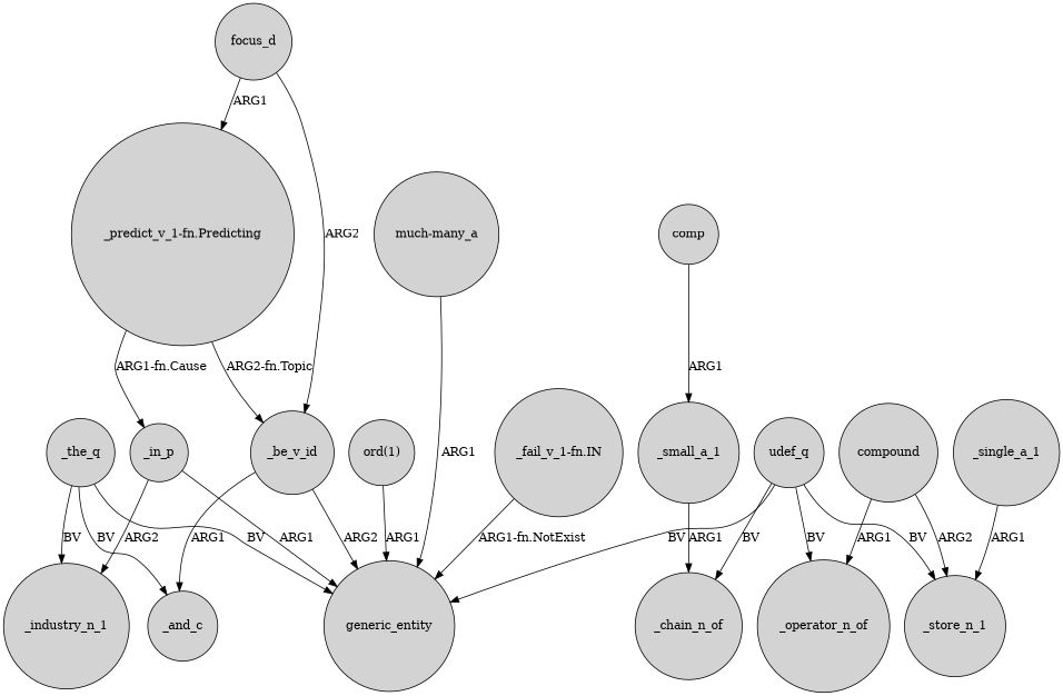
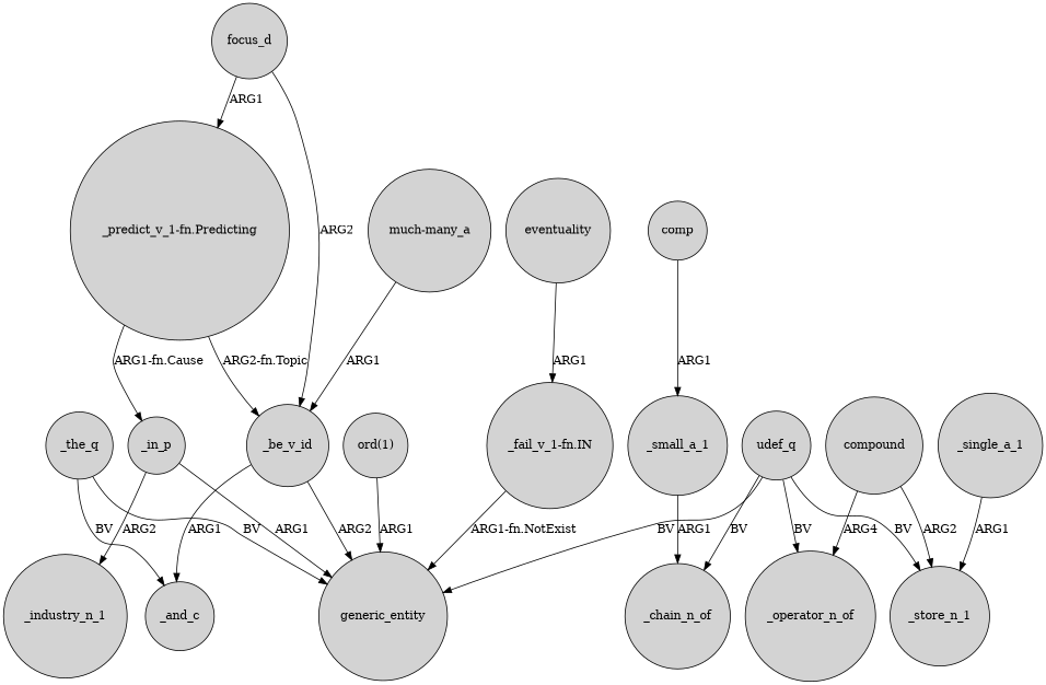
  digraph {
    node [shape=circle style=filled]
    focus_d
    _be_v_id
    "_predict_v_1-fn.Predicting"
    generic_entity
    _and_c
    _in_p
    "ord(1)"
    _the_q
    _industry_n_1
    udef_q
    _chain_n_of
    _store_n_1
    _operator_n_of
    "_fail_v_1-fn.IN"
    "much-many_a"
+   eventuality
    _small_a_1
    _single_a_1
    comp
    compound
    focus_d -> _be_v_id [label=ARG2]
    focus_d -> "_predict_v_1-fn.Predicting" [label=ARG1]
    _be_v_id -> generic_entity [label=ARG2]
    _be_v_id -> _and_c [label=ARG1]
    "_predict_v_1-fn.Predicting" -> _be_v_id [label="ARG2-fn.Topic"]
    "_predict_v_1-fn.Predicting" -> _in_p [label="ARG1-fn.Cause"]
    _in_p -> generic_entity [label=ARG1]
    _in_p -> _industry_n_1 [label=ARG2]
    "ord(1)" -> generic_entity [label=ARG1]
    _the_q -> generic_entity [label=BV]
    _the_q -> _and_c [label=BV]
-   _the_q -> _industry_n_1 [label=BV]
    udef_q -> generic_entity [label=BV]
    udef_q -> _chain_n_of [label=BV]
    udef_q -> _store_n_1 [label=BV]
    udef_q -> _operator_n_of [label=BV]
    "_fail_v_1-fn.IN" -> generic_entity [label="ARG1-fn.NotExist"]
-   "much-many_a" -> generic_entity [label=ARG1]
+   "much-many_a" -> _be_v_id [label=ARG1]
+   eventuality -> "_fail_v_1-fn.IN" [label=ARG1]
    _small_a_1 -> _chain_n_of [label=ARG1]
    _single_a_1 -> _store_n_1 [label=ARG1]
    comp -> _small_a_1 [label=ARG1]
    compound -> _store_n_1 [label=ARG2]
-   compound -> _operator_n_of [label=ARG1]
+   compound -> _operator_n_of [label=ARG4]
  }
